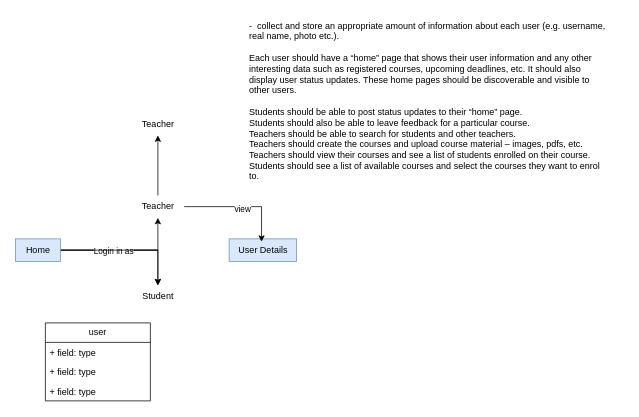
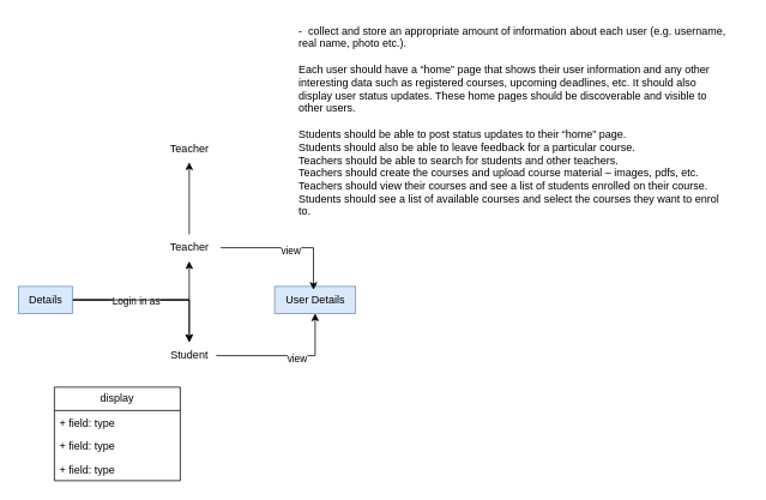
  <mxCell id="0" />
  <mxCell id="1" parent="0" />
  <mxCell id="2" value="" style="edgeStyle=orthogonalEdgeStyle;rounded=0;orthogonalLoop=1;jettySize=auto;html=1;" parent="1" source="10" target="15" edge="1"><mxGeometry relative="1" as="geometry" /></mxCell>
- <mxCell id="3" value="user" style="swimlane;fontStyle=0;childLayout=stackLayout;horizontal=1;startSize=26;fillColor=none;horizontalStack=0;resizeParent=1;resizeParentMax=0;resizeLast=0;collapsible=1;marginBottom=0;whiteSpace=wrap;html=1;" parent="1" vertex="1"><mxGeometry x="60" y="430" width="140" height="104" as="geometry" /></mxCell>
+ <mxCell id="3" value="display" style="swimlane;fontStyle=0;childLayout=stackLayout;horizontal=1;startSize=26;fillColor=none;horizontalStack=0;resizeParent=1;resizeParentMax=0;resizeLast=0;collapsible=1;marginBottom=0;whiteSpace=wrap;html=1;" parent="1" vertex="1"><mxGeometry x="60" y="430" width="140" height="104" as="geometry" /></mxCell>
  <mxCell id="4" value="+ field: type" style="text;strokeColor=none;fillColor=none;align=left;verticalAlign=top;spacingLeft=4;spacingRight=4;overflow=hidden;rotatable=0;points=[[0,0.5],[1,0.5]];portConstraint=eastwest;whiteSpace=wrap;html=1;" parent="3" vertex="1"><mxGeometry y="26" width="140" height="26" as="geometry" /></mxCell>
  <mxCell id="5" value="+ field: type" style="text;strokeColor=none;fillColor=none;align=left;verticalAlign=top;spacingLeft=4;spacingRight=4;overflow=hidden;rotatable=0;points=[[0,0.5],[1,0.5]];portConstraint=eastwest;whiteSpace=wrap;html=1;" parent="3" vertex="1"><mxGeometry y="52" width="140" height="26" as="geometry" /></mxCell>
  <mxCell id="6" value="+ field: type" style="text;strokeColor=none;fillColor=none;align=left;verticalAlign=top;spacingLeft=4;spacingRight=4;overflow=hidden;rotatable=0;points=[[0,0.5],[1,0.5]];portConstraint=eastwest;whiteSpace=wrap;html=1;" parent="3" vertex="1"><mxGeometry y="78" width="140" height="26" as="geometry" /></mxCell>
  <mxCell id="7" value="" style="edgeStyle=orthogonalEdgeStyle;rounded=0;orthogonalLoop=1;jettySize=auto;html=1;" parent="1" source="10" target="13" edge="1"><mxGeometry relative="1" as="geometry" /></mxCell>
  <mxCell id="8" value="Login in as" style="edgeLabel;html=1;align=center;verticalAlign=middle;resizable=0;points=[];" parent="7" vertex="1" connectable="0"><mxGeometry x="-0.205" y="-1" relative="1" as="geometry"><mxPoint as="offset" /></mxGeometry></mxCell>
  <mxCell id="9" value="" style="edgeStyle=orthogonalEdgeStyle;rounded=0;orthogonalLoop=1;jettySize=auto;html=1;" parent="1" source="10" target="13" edge="1"><mxGeometry relative="1" as="geometry" /></mxCell>
- <mxCell id="10" value="Home" style="text;html=1;align=center;verticalAlign=middle;resizable=0;points=[];autosize=1;strokeColor=#6c8ebf;fillColor=#dae8fc;" parent="1" vertex="1"><mxGeometry x="20" y="318" width="60" height="30" as="geometry" /></mxCell>
+ <mxCell id="10" value="Details" style="text;html=1;align=center;verticalAlign=middle;resizable=0;points=[];autosize=1;strokeColor=#6c8ebf;fillColor=#dae8fc;" parent="1" vertex="1"><mxGeometry x="20" y="318" width="60" height="30" as="geometry" /></mxCell>
+ <mxCell id="11" value="" style="edgeStyle=orthogonalEdgeStyle;rounded=0;orthogonalLoop=1;jettySize=auto;html=1;" parent="1" source="13" target="16" edge="1"><mxGeometry relative="1" as="geometry" /></mxCell>
+ <mxCell id="12" value="view" style="edgeLabel;html=1;align=center;verticalAlign=middle;resizable=0;points=[];" parent="11" vertex="1" connectable="0"><mxGeometry x="0.131" y="-3" relative="1" as="geometry"><mxPoint as="offset" /></mxGeometry></mxCell>
  <mxCell id="13" value="Student" style="text;html=1;align=center;verticalAlign=middle;resizable=0;points=[];autosize=1;strokeColor=none;fillColor=none;" parent="1" vertex="1"><mxGeometry x="180" y="380" width="60" height="30" as="geometry" /></mxCell>
  <mxCell id="14" value="" style="edgeStyle=orthogonalEdgeStyle;rounded=0;orthogonalLoop=1;jettySize=auto;html=1;" parent="1" source="15" target="19" edge="1"><mxGeometry relative="1" as="geometry" /></mxCell>
  <mxCell id="15" value="Teacher" style="text;html=1;align=center;verticalAlign=middle;resizable=0;points=[];autosize=1;strokeColor=none;fillColor=none;" parent="1" vertex="1"><mxGeometry x="175" y="260" width="70" height="30" as="geometry" /></mxCell>
  <mxCell id="16" value="User Details" style="text;html=1;align=center;verticalAlign=middle;resizable=0;points=[];autosize=1;strokeColor=#6c8ebf;fillColor=#dae8fc;" parent="1" vertex="1"><mxGeometry x="305" y="318" width="90" height="30" as="geometry" /></mxCell>
  <mxCell id="17" style="edgeStyle=orthogonalEdgeStyle;rounded=0;orthogonalLoop=1;jettySize=auto;html=1;entryX=0.48;entryY=0.127;entryDx=0;entryDy=0;entryPerimeter=0;" parent="1" source="15" target="16" edge="1"><mxGeometry relative="1" as="geometry" /></mxCell>
  <mxCell id="18" value="view" style="edgeLabel;html=1;align=center;verticalAlign=middle;resizable=0;points=[];" parent="17" vertex="1" connectable="0"><mxGeometry x="0.033" y="-2" relative="1" as="geometry"><mxPoint as="offset" /></mxGeometry></mxCell>
  <mxCell id="19" value="Teacher" style="text;html=1;align=center;verticalAlign=middle;resizable=0;points=[];autosize=1;strokeColor=none;fillColor=none;" parent="1" vertex="1"><mxGeometry x="175" y="150" width="70" height="30" as="geometry" /></mxCell>
  <mxCell id="20" value="-&amp;nbsp; collect and store an appropriate amount of information about each user (e.g. username, real name, photo etc.).&lt;div&gt;&amp;nbsp; &lt;br&gt;Each user should have a “home” page that shows their user information and any other &lt;br&gt;interesting data such as registered courses, upcoming deadlines, etc. It should also &lt;br&gt;display user status updates. These home pages should be discoverable and visible to &lt;br&gt;other users.&lt;div&gt;&amp;nbsp; &lt;br&gt;Students should be able to post status updates to their “home” page. &lt;br&gt;Students should also be able to leave feedback for a particular course. &lt;br&gt;Teachers should be able to search for students and other teachers. &lt;br&gt;Teachers should create the courses and upload course material – images, pdfs, etc. &lt;br&gt;Teachers should view their courses and see a list of students enrolled on their course. &lt;br&gt;Students should see a list of available courses and select the courses they want to enrol &lt;br&gt;to.&lt;/div&gt;&lt;/div&gt;" style="text;whiteSpace=wrap;html=1;" vertex="1" parent="1"><mxGeometry x="330" y="20" width="500" height="210" as="geometry" /></mxCell>
